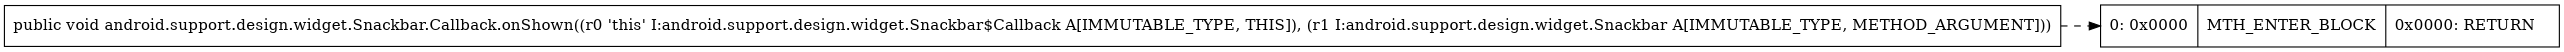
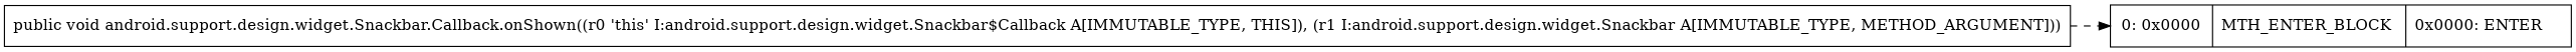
  digraph {
    rankdir=LR
    node [shape=record]
-   n1 [label="{0\:\ 0x0000|MTH_ENTER_BLOCK\l|0x0000: RETURN   \l}"]
+   n1 [label="{0\:\ 0x0000|MTH_ENTER_BLOCK\l|0x0000: ENTER   \l}"]
    n2 [label="{public void android.support.design.widget.Snackbar.Callback.onShown((r0 'this' I:android.support.design.widget.Snackbar$Callback A[IMMUTABLE_TYPE, THIS]), (r1 I:android.support.design.widget.Snackbar A[IMMUTABLE_TYPE, METHOD_ARGUMENT])) }"]
    n2 -> n1 [color=black style=dashed]
  }
